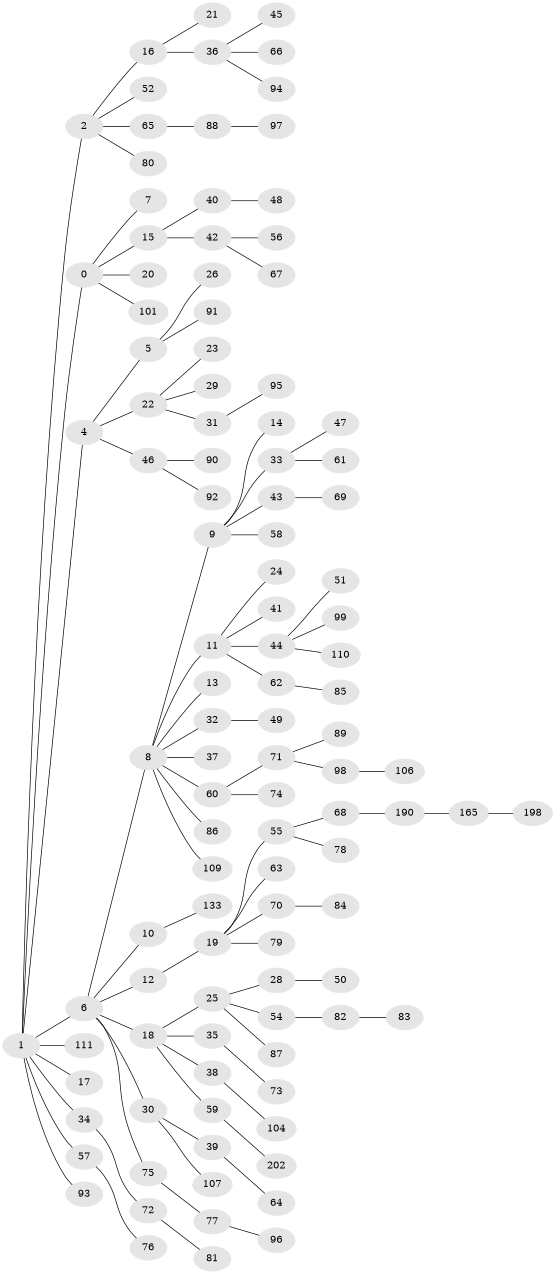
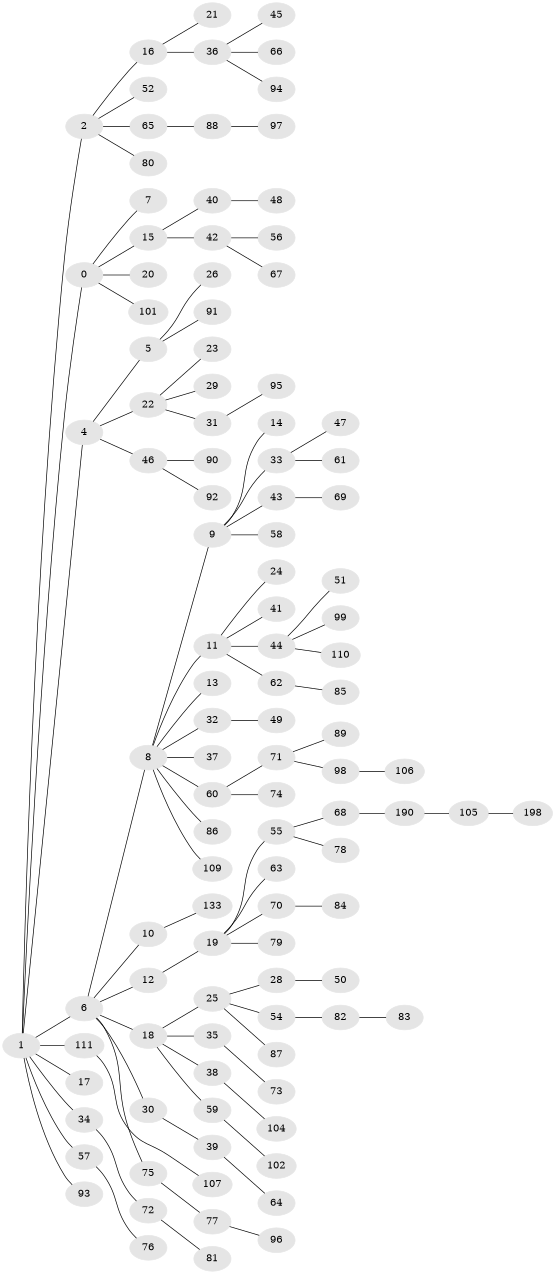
  graph {
    rankdir=LR
    node [color=gray90 style=filled]
    1
    2
    n3 [label=0]
    4
    6
    17
    34
    57
    93
    111
    16
    52
    65
    80
    7
    15
    20
    101
    5
    22
    46
    8
    10
    12
    18
    30
    75
    72
    76
    21
    36
    88
    40
    42
    26
    91
    23
    29
    31
    90
    92
    9
    11
    13
    32
    37
    60
    86
    109
    n50 [label=133]
    19
    25
    35
    38
    59
    39
    107
    77
    14
    33
    43
    58
    24
    41
    44
    62
    49
    71
    74
    47
    61
    69
    51
    99
    110
    85
    55
    63
    70
    79
    48
    56
    67
    45
    66
    94
    28
    54
    87
    73
    104
-   102 [label=202]
+   102
    68
    78
    84
    95
    50
    82
    64
    81
    83
    n102 [label=190]
    89
    98
    97
-   105 [label=165]
+   105
    106
    96
    n109 [label=198]
    1 -- 2
    1 -- n3
    1 -- 4
    1 -- 6
    1 -- 17
    1 -- 34
    1 -- 57
    1 -- 93
    1 -- 111
    2 -- 16
    2 -- 52
    2 -- 65
    2 -- 80
    n3 -- 7
    n3 -- 15
    n3 -- 20
    n3 -- 101
    4 -- 5
    4 -- 22
    4 -- 46
    6 -- 8
    6 -- 10
    6 -- 12
    6 -- 18
    6 -- 30
    6 -- 75
    34 -- 72
    57 -- 76
    16 -- 21
    16 -- 36
    65 -- 88
    15 -- 40
    15 -- 42
    5 -- 26
    5 -- 91
    22 -- 23
    22 -- 29
    22 -- 31
    46 -- 90
    46 -- 92
    8 -- 9
    8 -- 11
    8 -- 13
    8 -- 32
    8 -- 37
    8 -- 60
    8 -- 86
    8 -- 109
    10 -- n50
    12 -- 19
    18 -- 25
    18 -- 35
    18 -- 38
    18 -- 59
    30 -- 39
-   30 -- 107
+   111 -- 107
    75 -- 77
    72 -- 81
    36 -- 45
    36 -- 66
    36 -- 94
    88 -- 97
    40 -- 48
    42 -- 56
    42 -- 67
    31 -- 95
    9 -- 14
    9 -- 33
    9 -- 43
    9 -- 58
    11 -- 24
    11 -- 41
    11 -- 44
    11 -- 62
    32 -- 49
    60 -- 71
    60 -- 74
    19 -- 55
    19 -- 63
    19 -- 70
    19 -- 79
    25 -- 28
    25 -- 54
    25 -- 87
    35 -- 73
    38 -- 104
    59 -- 102
    39 -- 64
    77 -- 96
    33 -- 47
    33 -- 61
    43 -- 69
    44 -- 51
    44 -- 99
    44 -- 110
    62 -- 85
    71 -- 89
    71 -- 98
    55 -- 68
    55 -- 78
    70 -- 84
    28 -- 50
    54 -- 82
    68 -- n102
    82 -- 83
    n102 -- 105
    98 -- 106
    105 -- n109
  }
